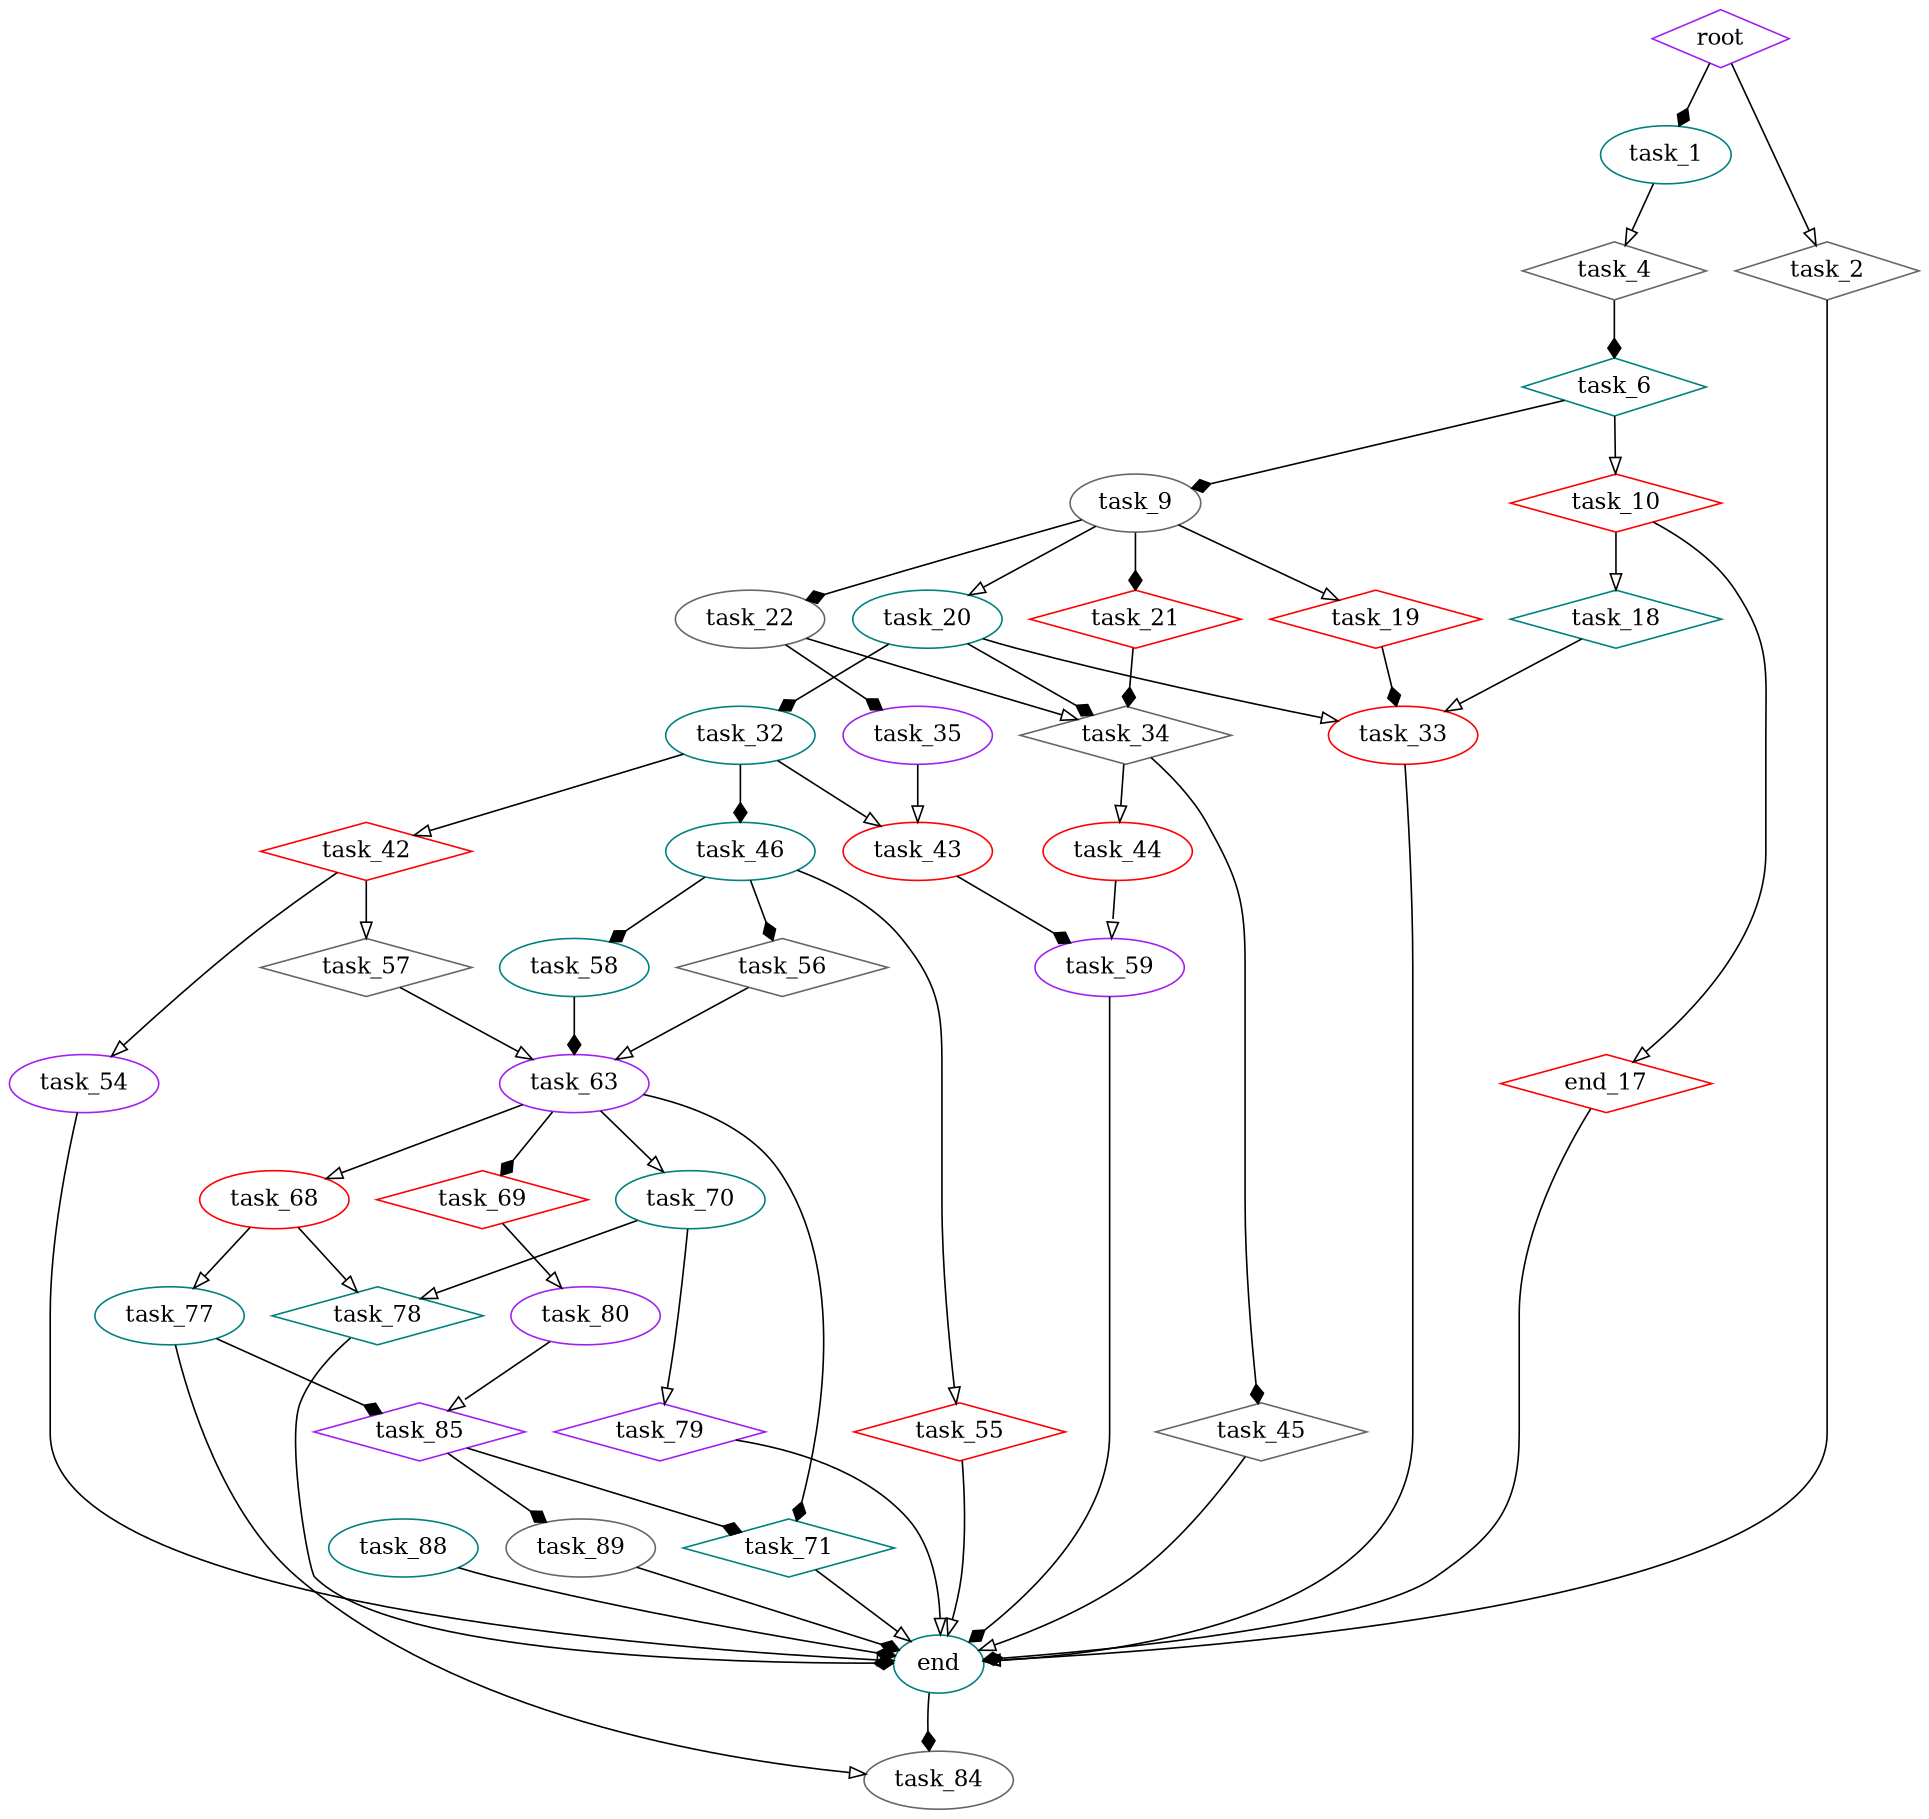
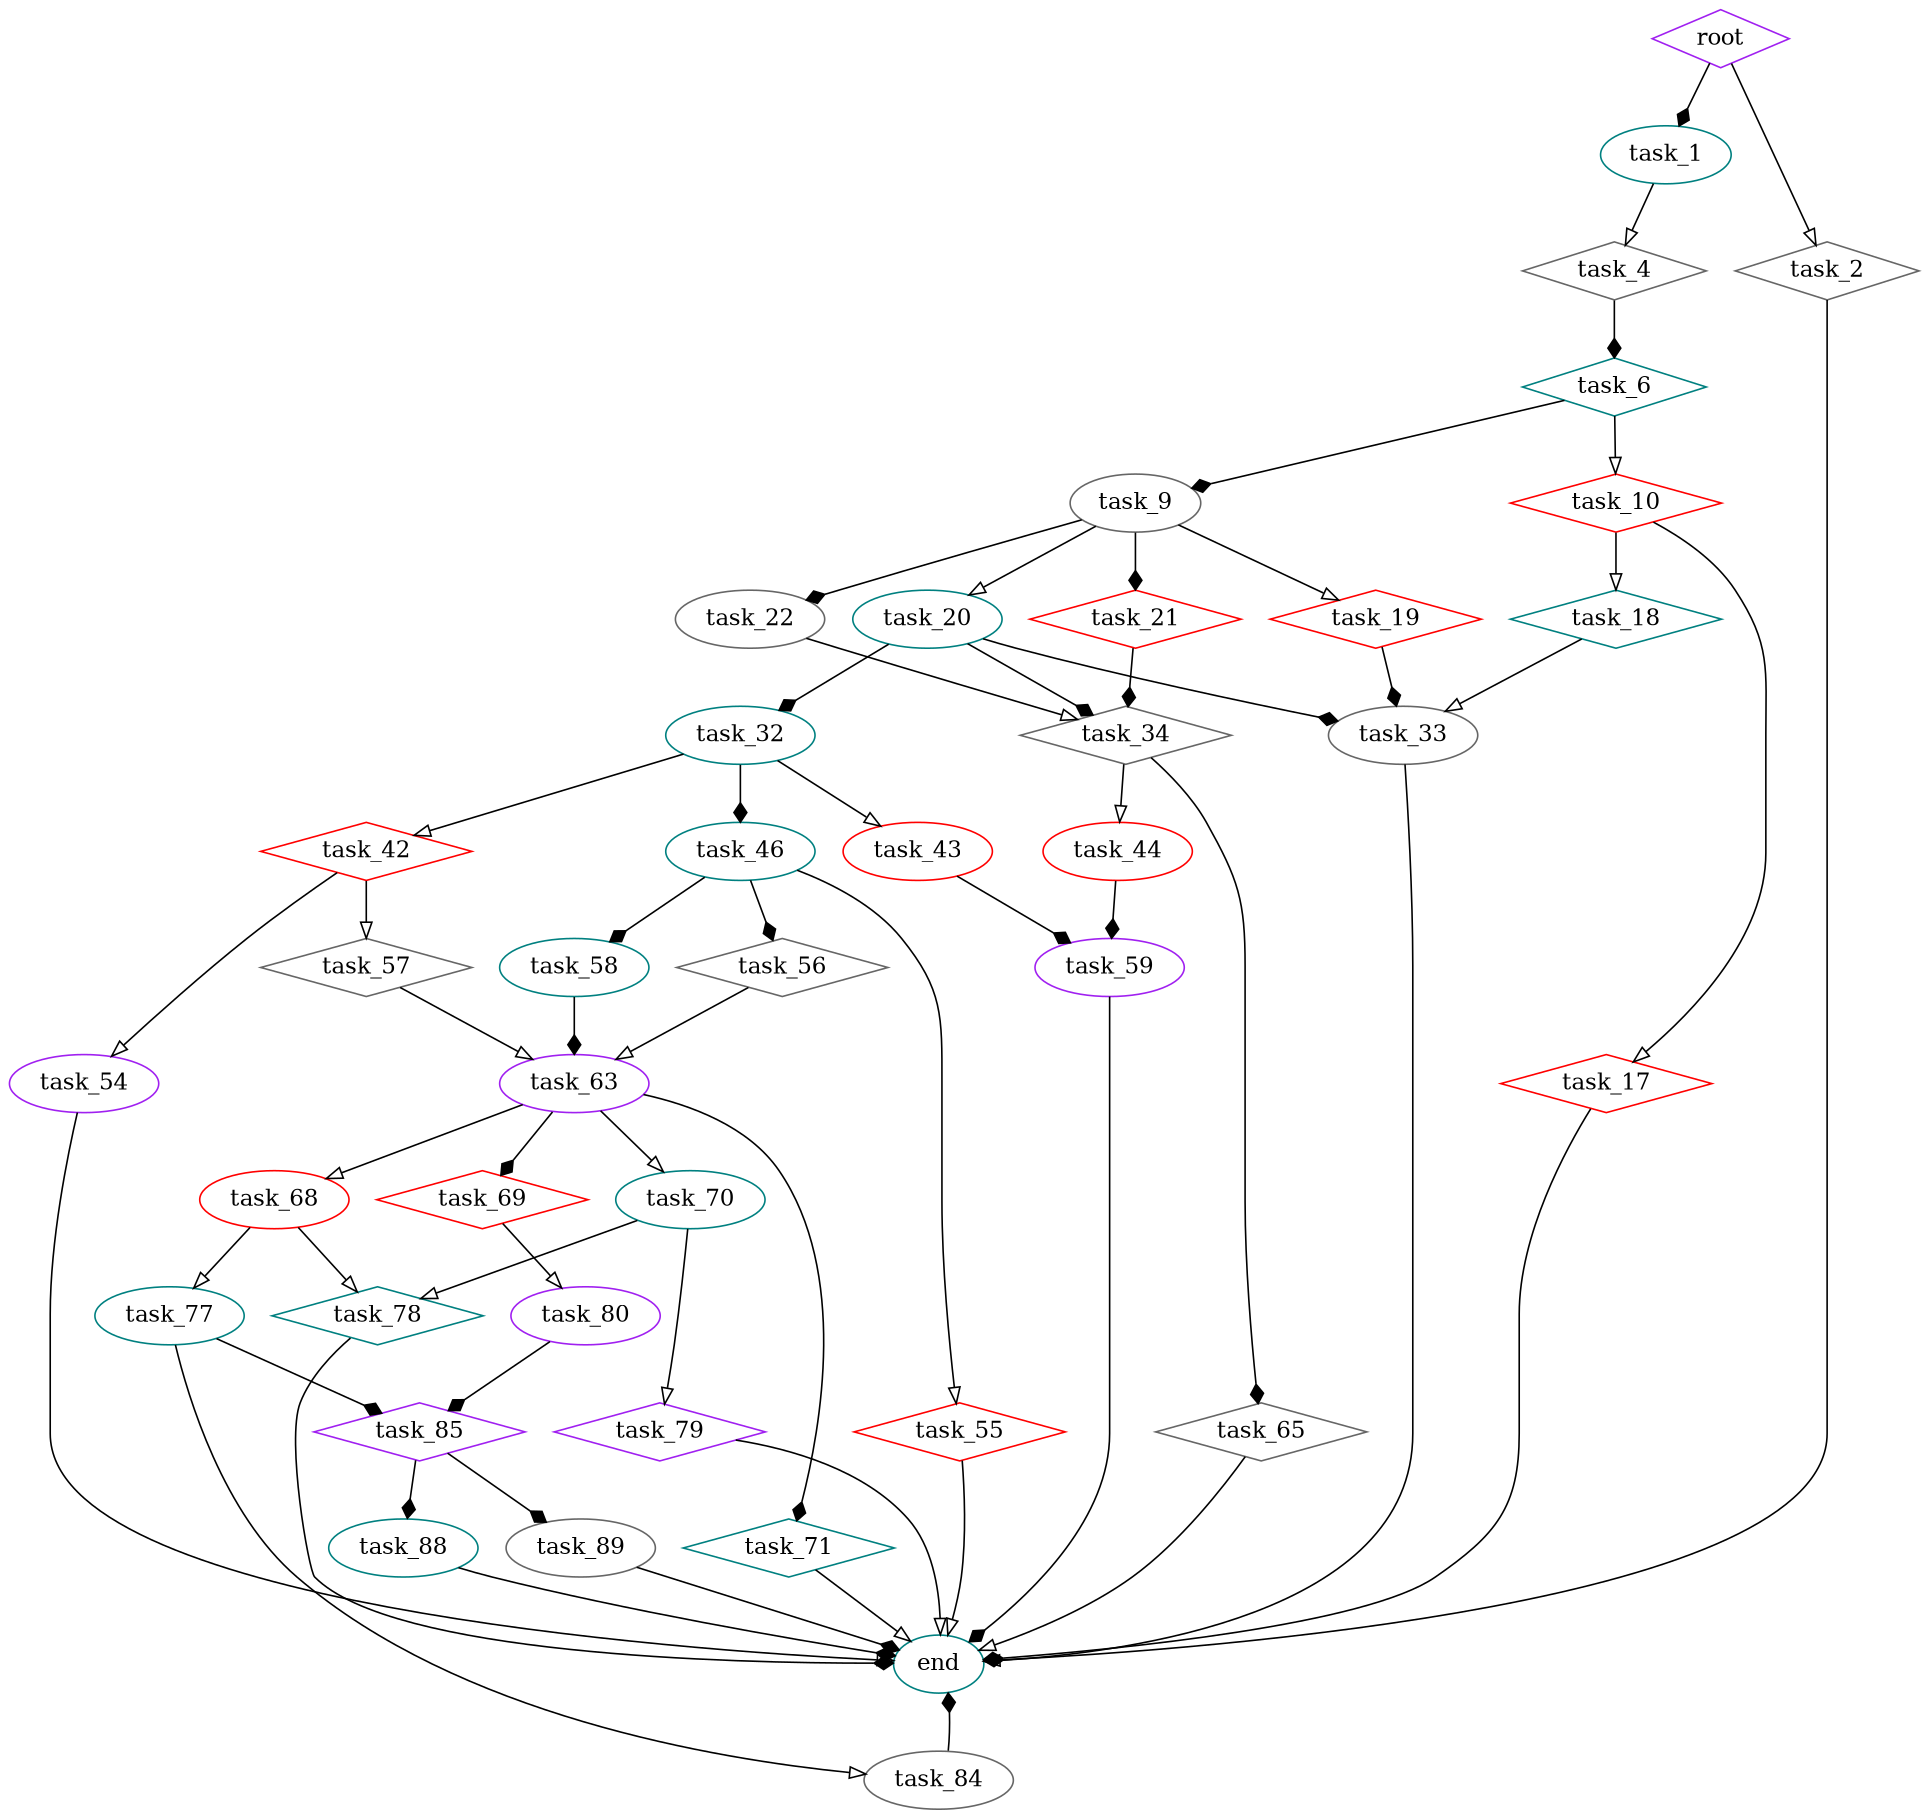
  digraph {
    node [color=teal shape=ellipse]
    edge [arrowhead=onormal]
    root [color=purple shape=diamond]
    task_1
    task_2 [color=gray40 shape=diamond]
    task_4 [color=gray40 shape=diamond]
    end
    task_6 [shape=diamond]
    task_9 [color=gray40]
    task_10 [color=red shape=diamond]
    task_19 [color=red shape=diamond]
    task_20
    task_21 [color=red shape=diamond]
    task_22 [color=gray40]
-   task_17 [color=red shape=diamond label=end_17]
+   task_17 [color=red shape=diamond]
    task_18 [shape=diamond]
-   task_33 [color=red]
+   task_33 [color=gray40]
    task_32
    task_34 [color=gray40 shape=diamond]
-   task_35 [color=purple]
    task_42 [color=red shape=diamond]
    task_43 [color=red]
    task_46
    task_44 [color=red]
-   task_45 [color=gray40 shape=diamond]
+   task_45 [color=gray40 shape=diamond label=task_65]
    task_54 [color=purple]
    task_57 [color=gray40 shape=diamond]
    task_59 [color=purple]
    task_55 [color=red shape=diamond]
    task_56 [color=gray40 shape=diamond]
    task_58
    task_63 [color=purple]
    task_68 [color=red]
    task_69 [color=red shape=diamond]
    task_70
    task_71 [shape=diamond]
    task_77
    task_78 [shape=diamond]
    task_80 [color=purple]
    task_79 [color=purple shape=diamond]
    task_84 [color=gray40]
    task_85 [color=purple shape=diamond]
    task_88
    task_89 [color=gray40]
    root -> task_1 [arrowhead=diamond]
    root -> task_2
    task_1 -> task_4
-   task_2 -> end
+   task_2 -> end [arrowhead=diamond]
    task_4 -> task_6 [arrowhead=diamond]
    task_6 -> task_9 [arrowhead=diamond]
    task_6 -> task_10
    task_9 -> task_19
    task_9 -> task_20
    task_9 -> task_21 [arrowhead=diamond]
    task_9 -> task_22 [arrowhead=diamond]
    task_10 -> task_17
    task_10 -> task_18
    task_19 -> task_33 [arrowhead=diamond]
-   task_20 -> task_33
+   task_20 -> task_33 [arrowhead=diamond]
    task_20 -> task_32 [arrowhead=diamond]
    task_20 -> task_34 [arrowhead=diamond]
    task_21 -> task_34 [arrowhead=diamond]
    task_22 -> task_34
-   task_22 -> task_35 [arrowhead=diamond]
    task_17 -> end [arrowhead=diamond]
    task_18 -> task_33
    task_33 -> end
    task_32 -> task_42
    task_32 -> task_43
    task_32 -> task_46 [arrowhead=diamond]
    task_34 -> task_44
    task_34 -> task_45 [arrowhead=diamond]
-   task_35 -> task_43
    task_42 -> task_54
    task_42 -> task_57
    task_43 -> task_59 [arrowhead=diamond]
    task_46 -> task_55
    task_46 -> task_56 [arrowhead=diamond]
    task_46 -> task_58 [arrowhead=diamond]
-   task_44 -> task_59
+   task_44 -> task_59 [arrowhead=diamond]
    task_45 -> end
    task_54 -> end
    task_57 -> task_63
    task_59 -> end [arrowhead=diamond]
    task_55 -> end
    task_56 -> task_63
    task_58 -> task_63 [arrowhead=diamond]
    task_63 -> task_68
    task_63 -> task_69 [arrowhead=diamond]
    task_63 -> task_70
    task_63 -> task_71 [arrowhead=diamond]
    task_68 -> task_77
    task_68 -> task_78
    task_69 -> task_80
    task_70 -> task_78
    task_70 -> task_79
    task_71 -> end
    task_77 -> task_84
    task_77 -> task_85 [arrowhead=diamond]
    task_78 -> end [arrowhead=diamond]
-   task_80 -> task_85
+   task_80 -> task_85 [arrowhead=diamond]
    task_79 -> end
-   end -> task_84 [arrowhead=diamond]
-   task_85 -> task_71 [arrowhead=diamond]
+   task_84 -> end [arrowhead=diamond]
+   task_85 -> task_88 [arrowhead=diamond]
    task_85 -> task_89 [arrowhead=diamond]
    task_88 -> end [arrowhead=diamond]
    task_89 -> end [arrowhead=diamond]
  }
